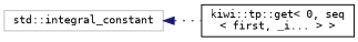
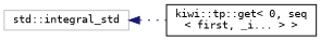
  digraph {
    rankdir=LR
    fontname="DejaVu Sans Mono"
    node [fillcolor=white fontname="DejaVu Sans Mono" fontsize=10 shape=record style=filled]
-   n1 [color=grey75 height=0.2 label="std::integral_constant" width=0.4]
+   n1 [color=grey75 height=0.2 label="std::integral_std" width=0.4]
    n2 [color=black height=0.2 label="kiwi::tp::get\< 0, seq\l\< first, _i... \> \>" width=0.4]
    n1 -> n2 [color=midnightblue dir=back fontname="DejaVu Sans Mono" fontsize=10 labelfontname=Helvetica labelfontsize=10 style=dotted]
  }
